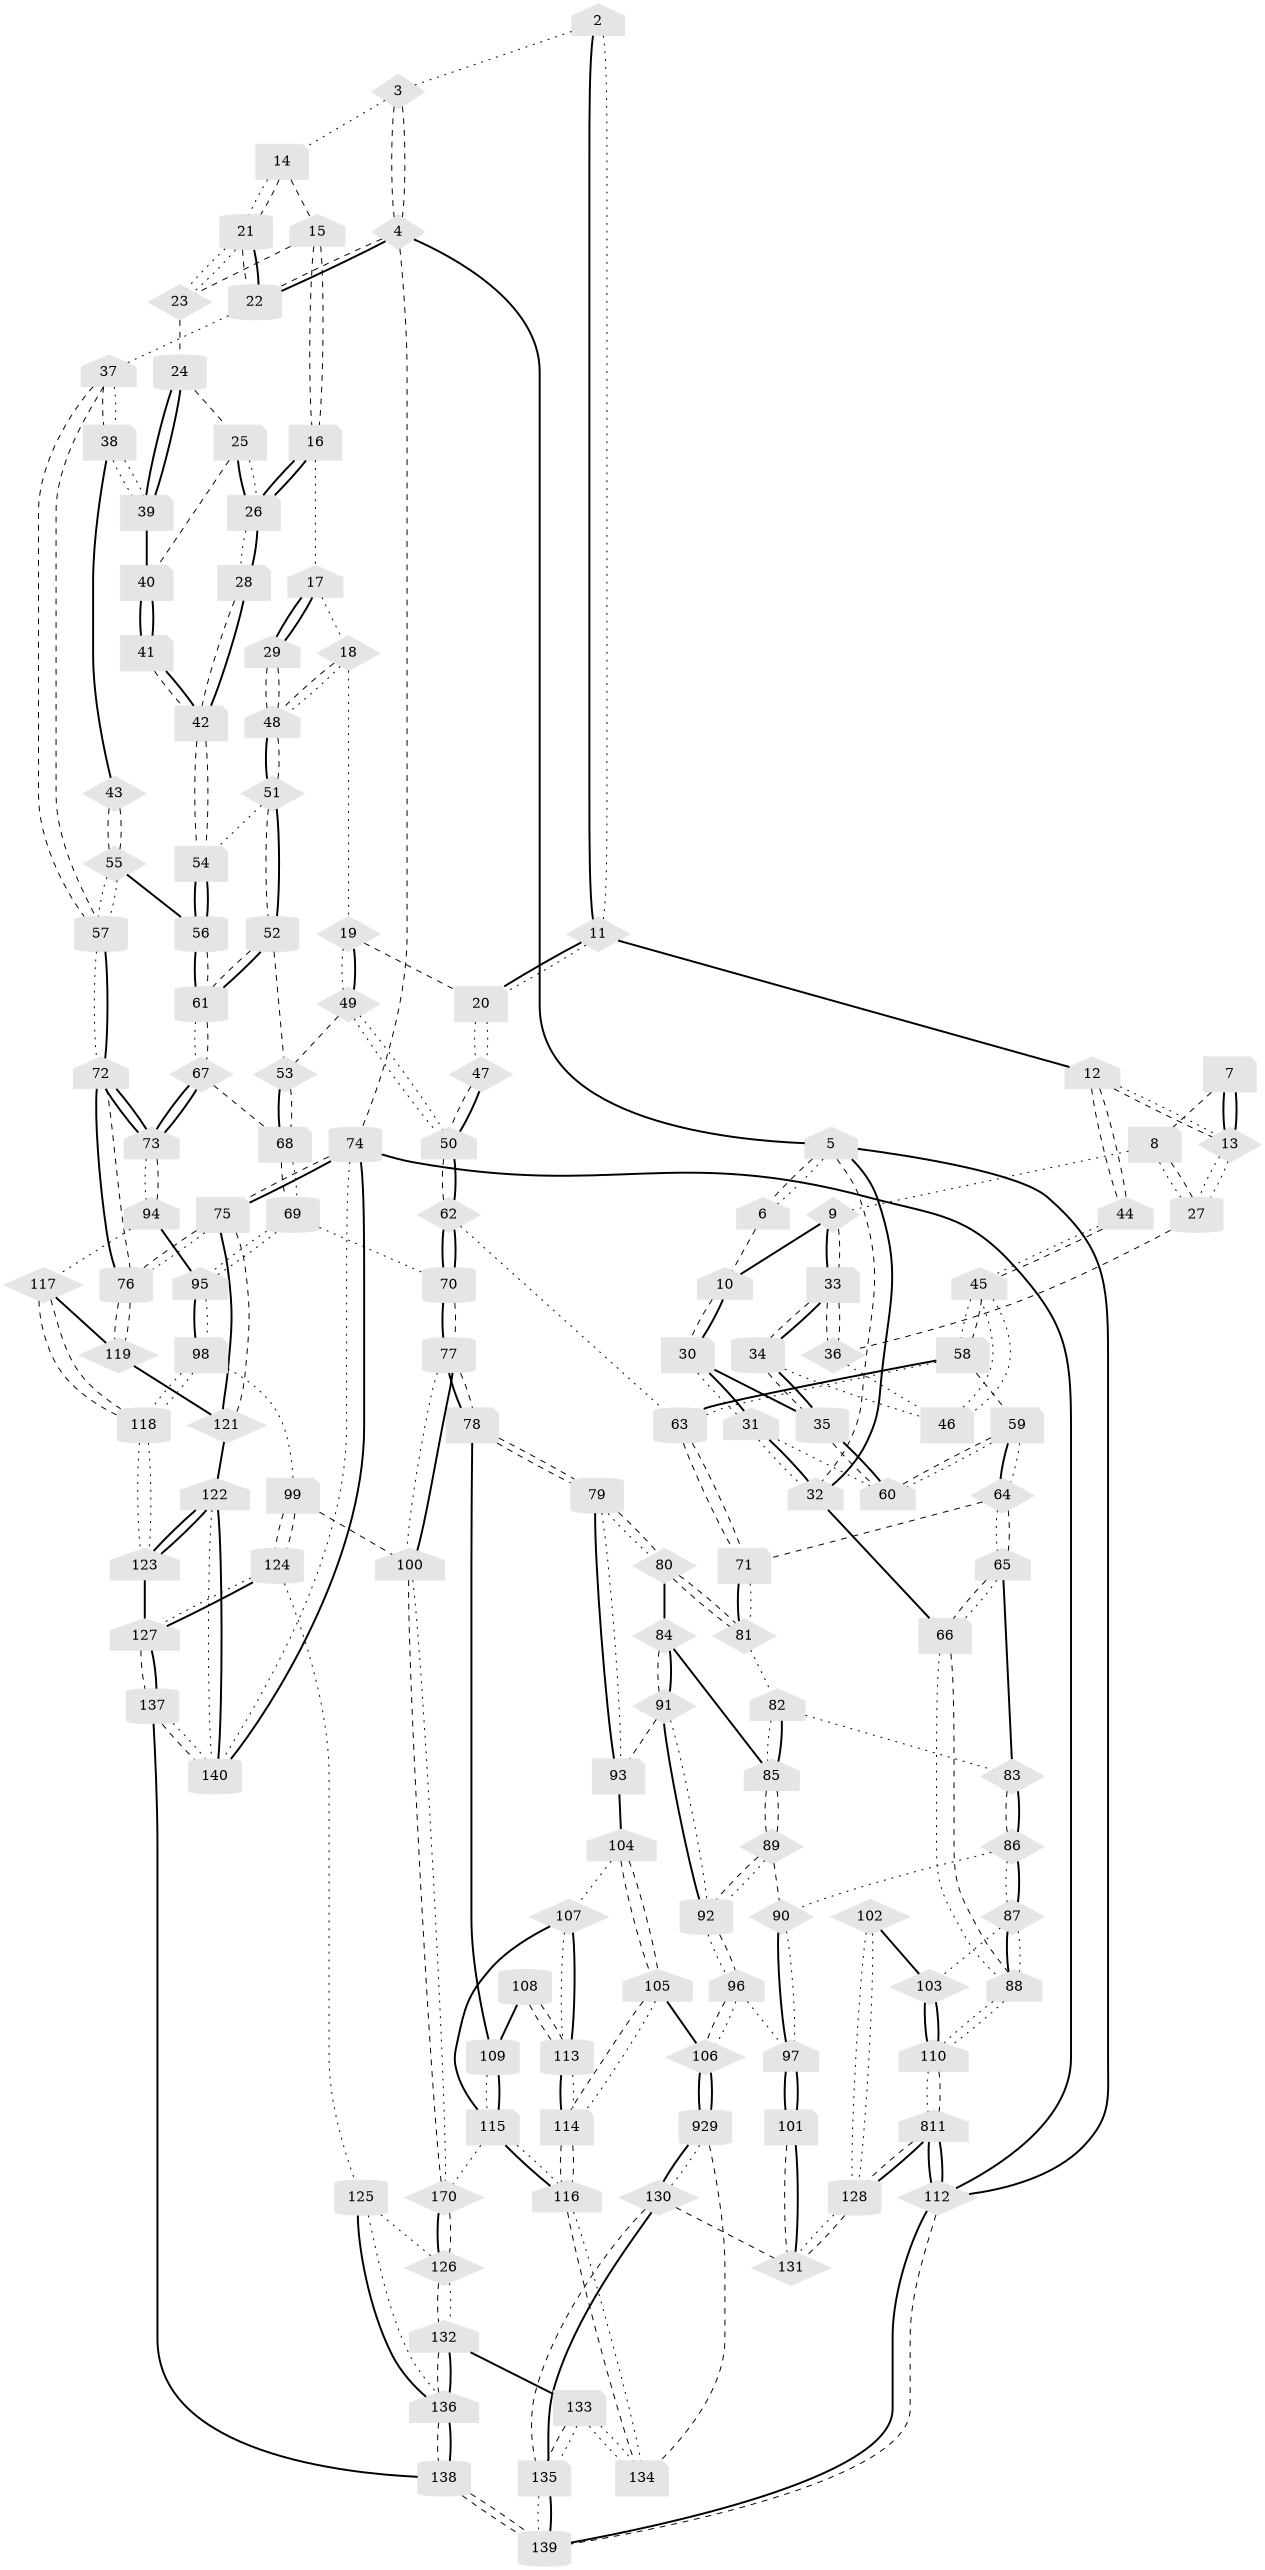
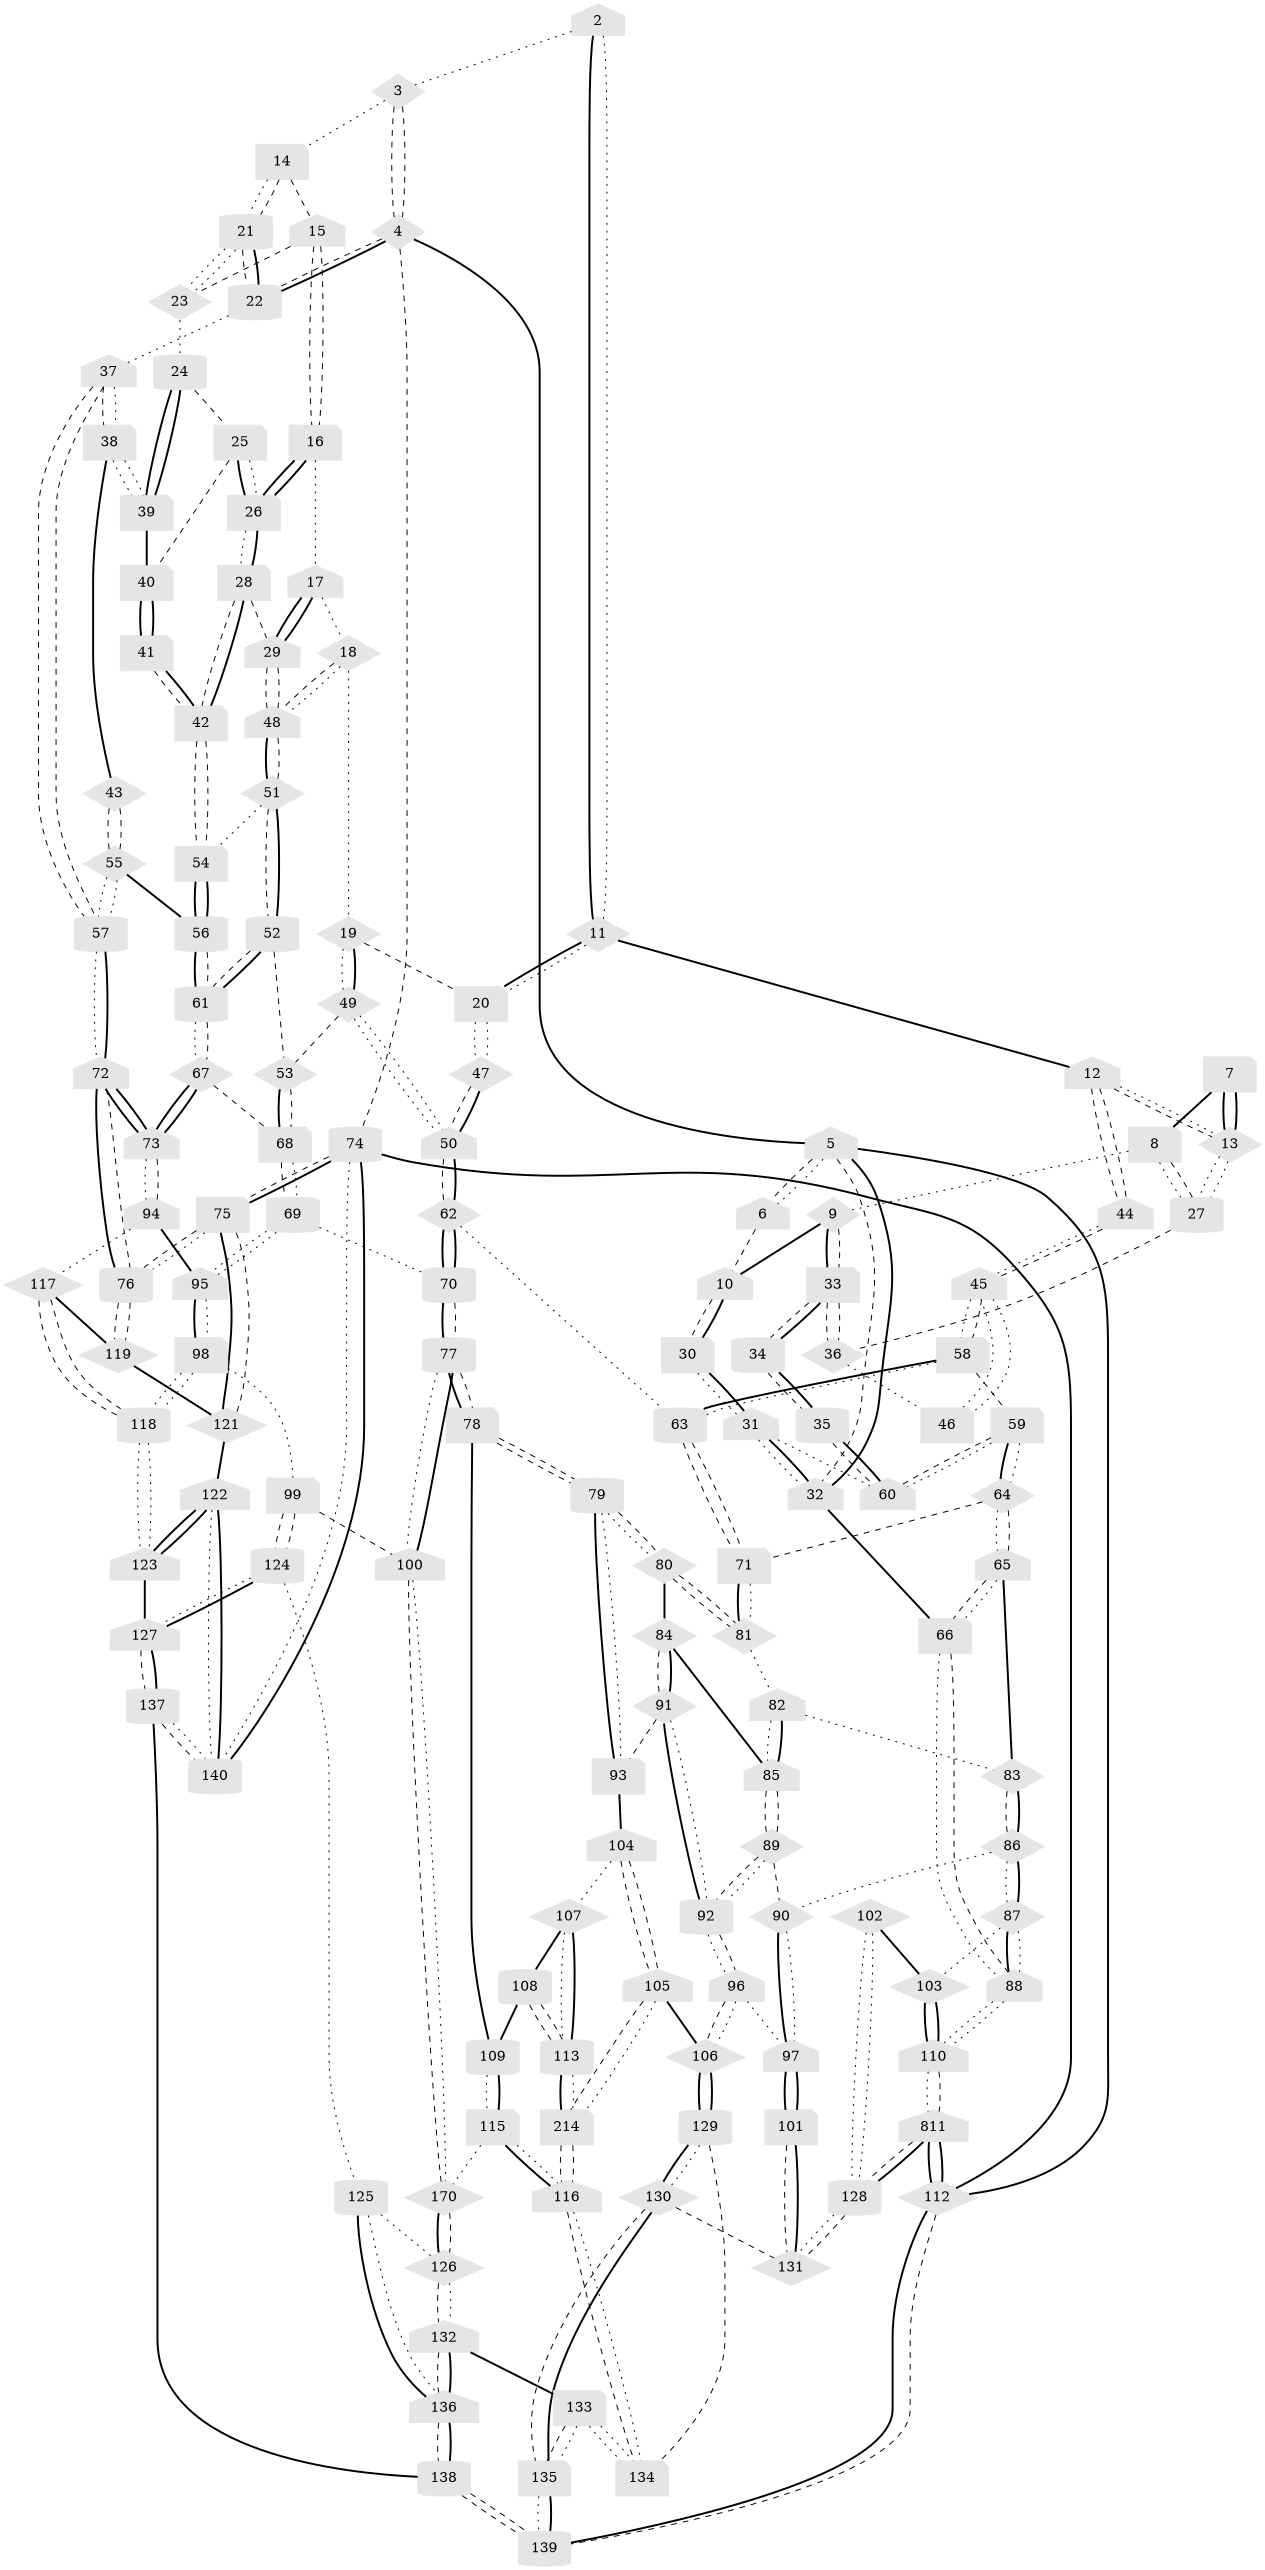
  graph {
    node [color=gray90 shape=diamond style=filled]
    edge [style=dashed]
    2 [shape=house]
    3
    11
    7 [shape=note]
    8 [shape=note]
    13
    4
    14 [shape=note]
    12 [shape=house]
    20 [shape=note]
    5 [shape=house]
    22 [shape=cylinder]
    74 [shape=cylinder]
    15 [shape=house]
    21 [shape=cylinder]
    6 [shape=house]
    32 [shape=house]
    112
    37 [shape=house]
    75 [shape=note]
    140 [shape=cylinder]
    10 [shape=house]
    66 [shape=note]
    139 [shape=cylinder]
    30 [shape=note]
    9
    27 [shape=cylinder]
    33 [shape=note]
    36
    34 [shape=cylinder]
    31 [shape=house]
    35 [shape=cylinder]
    44 [shape=house]
    47
    45 [shape=house]
    16 [shape=note]
    23
    17 [shape=house]
    26 [shape=note]
    24 [shape=cylinder]
    18
    29 [shape=house]
    28 [shape=note]
    19
    48 [shape=house]
    49
    51
    50 [shape=house]
    53
    38 [shape=note]
    57 [shape=cylinder]
    25 [shape=note]
    39 [shape=note]
    40 [shape=note]
    41 [shape=note]
    42 [shape=note]
    46 [shape=note]
    54 [shape=note]
    60 [shape=house]
    88 [shape=house]
    43
    72 [shape=house]
    55
    56 [shape=cylinder]
    58 [shape=note]
    59 [shape=note]
    63 [shape=cylinder]
    62
    52 [shape=cylinder]
    68 [shape=note]
    70 [shape=cylinder]
    61 [shape=cylinder]
    67
    69 [shape=cylinder]
    73 [shape=house]
    76 [shape=cylinder]
    64
    71 [shape=note]
    65 [shape=house]
    77 [shape=cylinder]
    81
    83
    86
    110 [shape=house]
    94 [shape=house]
    95 [shape=house]
    98 [shape=note]
    78 [shape=note]
    100 [shape=house]
    82 [shape=house]
    119
    117
    121
    122 [shape=house]
    79 [shape=cylinder]
    109 [shape=cylinder]
    n97 [label=170]
    80
    93 [shape=note]
    115 [shape=note]
    84
    104 [shape=house]
    85 [shape=house]
    91
    89
    87
    90
    92 [shape=cylinder]
    103
    97 [shape=house]
    n111 [label=811 shape=house]
    96 [shape=house]
    101 [shape=note]
    106
    105 [shape=house]
    107
    118 [shape=cylinder]
    99 [shape=note]
-   129 [shape=cylinder label=929]
+   129 [shape=cylinder]
    131
    124 [shape=cylinder]
    123 [shape=house]
    127 [shape=house]
    125 [shape=cylinder]
    126
    102
    128 [shape=cylinder]
-   114 [shape=note]
+   114 [shape=note label=214]
    108 [shape=cylinder]
    113 [shape=cylinder]
    116 [shape=house]
    134 [shape=note]
    130
    132 [shape=house]
    137 [shape=cylinder]
    136 [shape=house]
    138 [shape=cylinder]
    133 [shape=note]
    135 [shape=note]
    2 -- 3 [style=dotted]
    2 -- 11 [style=bold]
    2 -- 11 [style=dotted]
    3 -- 4
    3 -- 4
    3 -- 14 [style=dotted]
    11 -- 12 [style=bold]
    11 -- 20 [style=bold]
    11 -- 20 [style=dotted]
-   7 -- 8
+   7 -- 8 [style=bold]
    7 -- 13 [style=bold]
    7 -- 13 [style=bold]
    8 -- 9 [style=dotted]
    8 -- 27 [style=dotted]
    8 -- 27
    13 -- 27 [style=dotted]
    13 -- 27 [style=dotted]
    4 -- 5 [style=bold]
    4 -- 22
    4 -- 22 [style=bold]
    4 -- 74
    14 -- 15
    14 -- 21 [style=dotted]
    14 -- 21
    12 -- 13
    12 -- 13 [style=dotted]
    12 -- 44
    12 -- 44
    20 -- 47 [style=dotted]
    20 -- 47 [style=dotted]
    5 -- 6
    5 -- 6 [style=dotted]
    5 -- 32
    5 -- 32 [style=bold]
    5 -- 112 [style=bold]
    22 -- 37 [style=dotted]
    74 -- 112 [style=bold]
    74 -- 75
    74 -- 75 [style=bold]
    74 -- 140 [style=dotted]
    74 -- 140 [style=bold]
    15 -- 16
    15 -- 16
    15 -- 23
    21 -- 22
    21 -- 22 [style=bold]
    21 -- 23 [style=dotted]
    21 -- 23 [style=dotted]
    6 -- 10
    32 -- 66 [style=bold]
    112 -- 139 [style=bold]
    112 -- 139
    37 -- 38
    37 -- 38 [style=dotted]
    37 -- 57
    37 -- 57
    75 -- 76
    75 -- 76 [style=dotted]
    75 -- 121 [style=bold]
    75 -- 121
    10 -- 30
    10 -- 30 [style=bold]
    66 -- 88 [style=dotted]
    66 -- 88
    30 -- 31 [style=dotted]
    30 -- 31 [style=bold]
-   30 -- 35 [style=bold]
    9 -- 10 [style=bold]
    9 -- 33 [style=bold]
    9 -- 33
    27 -- 36
    33 -- 36
    33 -- 36
    33 -- 34
    33 -- 34 [style=bold]
    36 -- 46 [style=dotted]
    34 -- 35
    34 -- 35 [style=bold]
-   34 -- 46 [style=dotted]
    31 -- 32 [style=dotted]
    31 -- 32 [style=bold]
    31 -- 60 [style=dotted]
    35 -- 60
    35 -- 60 [style=bold]
    44 -- 45 [style=dotted]
    44 -- 45
    47 -- 50
    47 -- 50 [style=bold]
    45 -- 46 [style=dotted]
    45 -- 46 [style=dotted]
    45 -- 58 [style=dotted]
    45 -- 58
    16 -- 17 [style=dotted]
    16 -- 26 [style=bold]
    16 -- 26 [style=bold]
-   23 -- 24
+   23 -- 24 [style=dotted]
    17 -- 18 [style=dotted]
    17 -- 29 [style=bold]
    17 -- 29 [style=bold]
    26 -- 28 [style=dotted]
    26 -- 28 [style=bold]
    24 -- 25
    24 -- 39 [style=bold]
    24 -- 39 [style=bold]
    18 -- 19 [style=dotted]
    18 -- 48
    18 -- 48 [style=dotted]
    29 -- 48
    29 -- 48
+   28 -- 29
    28 -- 42
    28 -- 42 [style=bold]
    19 -- 20
    19 -- 49 [style=dotted]
    19 -- 49 [style=bold]
    48 -- 51 [style=bold]
    48 -- 51
    49 -- 50 [style=dotted]
    49 -- 50 [style=dotted]
    49 -- 53
    51 -- 54 [style=dotted]
    51 -- 52
    51 -- 52 [style=bold]
    50 -- 62
    50 -- 62 [style=bold]
    53 -- 68 [style=bold]
    53 -- 68
    38 -- 39 [style=dotted]
    38 -- 39 [style=dotted]
    38 -- 43 [style=bold]
    57 -- 72 [style=dotted]
    57 -- 72 [style=bold]
    25 -- 26 [style=bold]
    25 -- 26 [style=dotted]
    25 -- 40
    39 -- 40 [style=bold]
    40 -- 41 [style=bold]
    40 -- 41 [style=bold]
    41 -- 42
    41 -- 42 [style=bold]
    42 -- 54
    42 -- 54
    54 -- 56 [style=bold]
    54 -- 56 [style=bold]
    88 -- 110 [style=dotted]
    88 -- 110 [style=dotted]
    43 -- 55
    43 -- 55
    72 -- 73 [style=bold]
    72 -- 73 [style=bold]
    72 -- 76 [style=bold]
    72 -- 76
    55 -- 57 [style=dotted]
    55 -- 57 [style=dotted]
    55 -- 56 [style=bold]
    56 -- 61 [style=bold]
    56 -- 61
    58 -- 59
    58 -- 63 [style=bold]
    58 -- 63 [style=dotted]
    59 -- 60
    59 -- 60 [style=dotted]
    59 -- 64 [style=bold]
    59 -- 64 [style=dotted]
    63 -- 71
    63 -- 71
    62 -- 63 [style=dotted]
    62 -- 70 [style=bold]
    62 -- 70 [style=bold]
    52 -- 53
    52 -- 61
    52 -- 61 [style=bold]
    68 -- 69
    68 -- 69 [style=dotted]
    70 -- 77 [style=bold]
    70 -- 77
    61 -- 67 [style=dotted]
    61 -- 67
    67 -- 68
    67 -- 73 [style=bold]
    67 -- 73 [style=bold]
    69 -- 70 [style=dotted]
    69 -- 95 [style=dotted]
    69 -- 95 [style=dotted]
    73 -- 94 [style=dotted]
    73 -- 94
    76 -- 119
    76 -- 119
    64 -- 71
    64 -- 65 [style=dotted]
    64 -- 65
    71 -- 81 [style=bold]
    71 -- 81 [style=dotted]
    65 -- 66
    65 -- 66 [style=dotted]
    65 -- 83 [style=bold]
    77 -- 78 [style=bold]
    77 -- 78
    77 -- 100 [style=dotted]
    77 -- 100 [style=bold]
    81 -- 82 [style=dotted]
    83 -- 86
    83 -- 86 [style=bold]
    86 -- 87 [style=dotted]
    86 -- 87 [style=bold]
    86 -- 90 [style=dotted]
    110 -- n111 [style=dotted]
    110 -- n111
    94 -- 95 [style=bold]
    94 -- 117 [style=dotted]
    95 -- 98 [style=bold]
    95 -- 98 [style=dotted]
    98 -- 118 [style=dotted]
    98 -- 118 [style=dotted]
    98 -- 99 [style=dotted]
    78 -- 79
    78 -- 79
    78 -- 109 [style=bold]
    100 -- n97
    100 -- n97 [style=dotted]
    82 -- 83 [style=dotted]
    82 -- 85 [style=dotted]
    82 -- 85 [style=bold]
    119 -- 121 [style=bold]
    117 -- 119 [style=bold]
    117 -- 118
    117 -- 118
    121 -- 122 [style=bold]
    122 -- 140 [style=dotted]
    122 -- 140 [style=bold]
    122 -- 123 [style=bold]
    122 -- 123 [style=bold]
    79 -- 80 [style=dotted]
    79 -- 80
    79 -- 93 [style=bold]
    79 -- 93 [style=dotted]
    109 -- 115 [style=dotted]
    109 -- 115 [style=bold]
    n97 -- 126 [style=bold]
    n97 -- 126
    80 -- 81
    80 -- 81
    80 -- 84 [style=bold]
    93 -- 104 [style=bold]
    115 -- n97 [style=dotted]
    115 -- 116 [style=bold]
    115 -- 116 [style=dotted]
    84 -- 85 [style=bold]
    84 -- 91
    84 -- 91 [style=bold]
    104 -- 105
    104 -- 105
    104 -- 107 [style=dotted]
    85 -- 89
    85 -- 89
    91 -- 93
    91 -- 92 [style=bold]
    91 -- 92 [style=dotted]
    89 -- 90
    89 -- 92
    89 -- 92 [style=dotted]
    87 -- 88 [style=bold]
    87 -- 88 [style=dotted]
    87 -- 103 [style=dotted]
    90 -- 97 [style=bold]
    90 -- 97 [style=dotted]
    92 -- 96 [style=dotted]
    92 -- 96
    103 -- 110 [style=bold]
    103 -- 110 [style=bold]
    97 -- 101 [style=bold]
    97 -- 101 [style=bold]
    n111 -- 112 [style=bold]
    n111 -- 112 [style=bold]
    n111 -- 128
    n111 -- 128 [style=bold]
    96 -- 97 [style=dotted]
    96 -- 106
    96 -- 106 [style=dotted]
    101 -- 131
    101 -- 131 [style=bold]
    106 -- 129 [style=bold]
    106 -- 129 [style=bold]
    105 -- 106 [style=bold]
    105 -- 114
    105 -- 114 [style=dotted]
-   107 -- 115 [style=bold]
+   107 -- 108 [style=bold]
    107 -- 113 [style=dotted]
    107 -- 113 [style=bold]
    118 -- 123 [style=dotted]
    118 -- 123 [style=dotted]
    99 -- 100
    99 -- 124
    99 -- 124
    129 -- 134
    129 -- 130 [style=bold]
    129 -- 130 [style=dotted]
    124 -- 127 [style=dotted]
    124 -- 127 [style=bold]
    124 -- 125 [style=dotted]
    123 -- 127 [style=bold]
    127 -- 137
    127 -- 137 [style=bold]
    125 -- 126 [style=dotted]
    125 -- 136 [style=bold]
    125 -- 136 [style=dotted]
    126 -- 132
    126 -- 132 [style=dotted]
    102 -- 103 [style=bold]
    102 -- 128 [style=dotted]
    102 -- 128 [style=dotted]
    128 -- 131 [style=dotted]
    128 -- 131
    114 -- 116
    114 -- 116
    108 -- 109 [style=bold]
    108 -- 113
    108 -- 113
    113 -- 114 [style=bold]
    113 -- 114 [style=dotted]
    116 -- 134
    116 -- 134 [style=dotted]
    130 -- 131
    130 -- 135
    130 -- 135 [style=bold]
    132 -- 136
    132 -- 136 [style=bold]
    132 -- 133 [style=bold]
    137 -- 140
    137 -- 140 [style=dotted]
    137 -- 138 [style=bold]
    136 -- 138
    136 -- 138 [style=bold]
    138 -- 139
    138 -- 139
    133 -- 134 [style=dotted]
    133 -- 134 [style=dotted]
    133 -- 135
    133 -- 135 [style=dotted]
    135 -- 139 [style=dotted]
    135 -- 139 [style=bold]
  }
